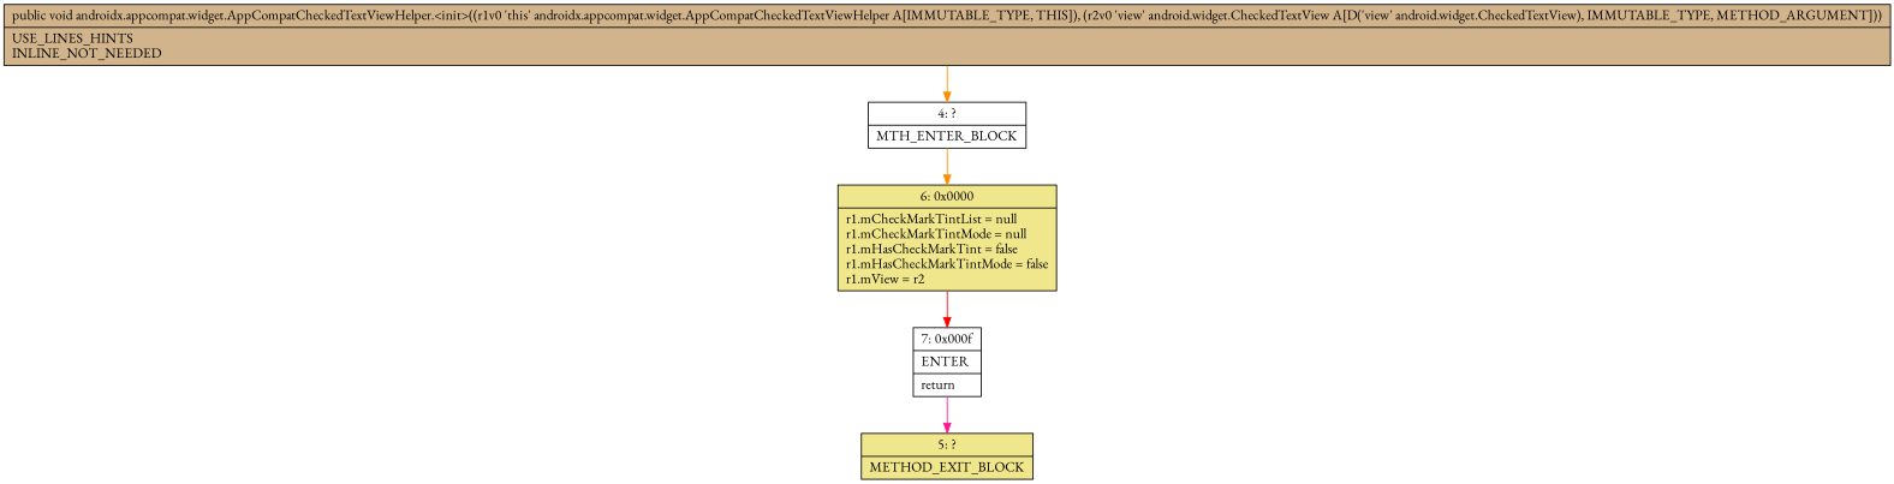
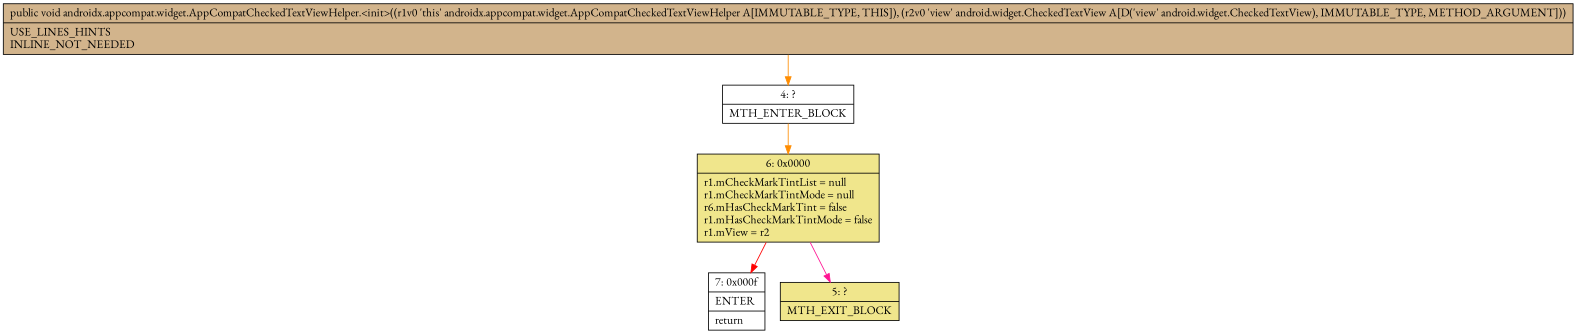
  digraph {
    fontname="EB Garamond"
    node [fillcolor=white fontname="EB Garamond" shape=record style=filled]
    edge [color=darkorange fontname="EB Garamond"]
    n1 [label="{4\:\ ?|MTH_ENTER_BLOCK\l}"]
-   n2 [fillcolor=khaki label="{6\:\ 0x0000|r1.mCheckMarkTintList = null\lr1.mCheckMarkTintMode = null\lr1.mHasCheckMarkTint = false\lr1.mHasCheckMarkTintMode = false\lr1.mView = r2\l}"]
+   n2 [fillcolor=khaki label="{6\:\ 0x0000|r1.mCheckMarkTintList = null\lr1.mCheckMarkTintMode = null\lr6.mHasCheckMarkTint = false\lr1.mHasCheckMarkTintMode = false\lr1.mView = r2\l}"]
    n3 [label="{7\:\ 0x000f|ENTER\l|return\l}"]
-   n4 [fillcolor=khaki label="{5\:\ ?|METHOD_EXIT_BLOCK\l}"]
+   n4 [fillcolor=khaki label="{5\:\ ?|MTH_EXIT_BLOCK\l}"]
    n5 [fillcolor=tan label="{public void androidx.appcompat.widget.AppCompatCheckedTextViewHelper.\<init\>((r1v0 'this' androidx.appcompat.widget.AppCompatCheckedTextViewHelper A[IMMUTABLE_TYPE, THIS]), (r2v0 'view' android.widget.CheckedTextView A[D('view' android.widget.CheckedTextView), IMMUTABLE_TYPE, METHOD_ARGUMENT]))  | USE_LINES_HINTS\lINLINE_NOT_NEEDED\l}"]
    n1 -> n2
    n2 -> n3 [color=red]
-   n3 -> n4 [color=deeppink]
+   n2 -> n4 [color=deeppink]
    n5 -> n1
  }
